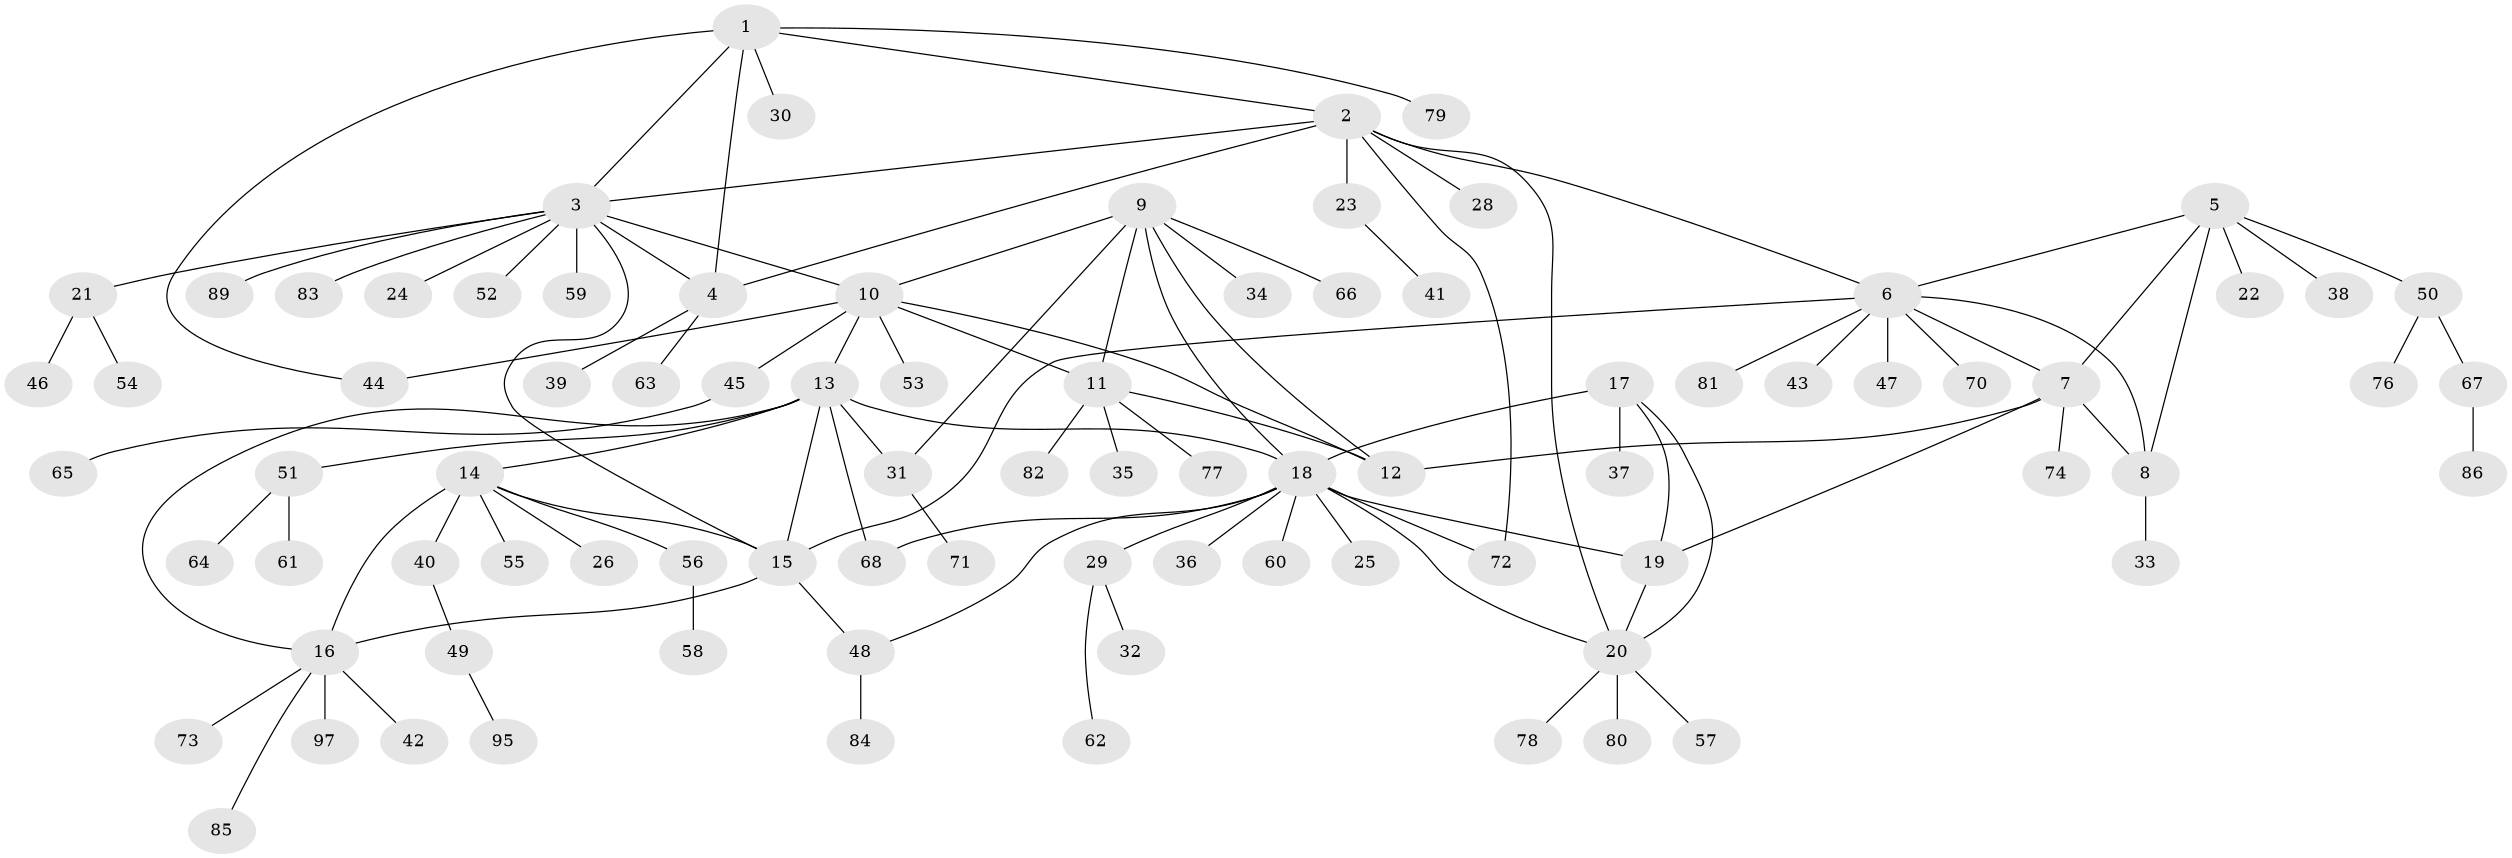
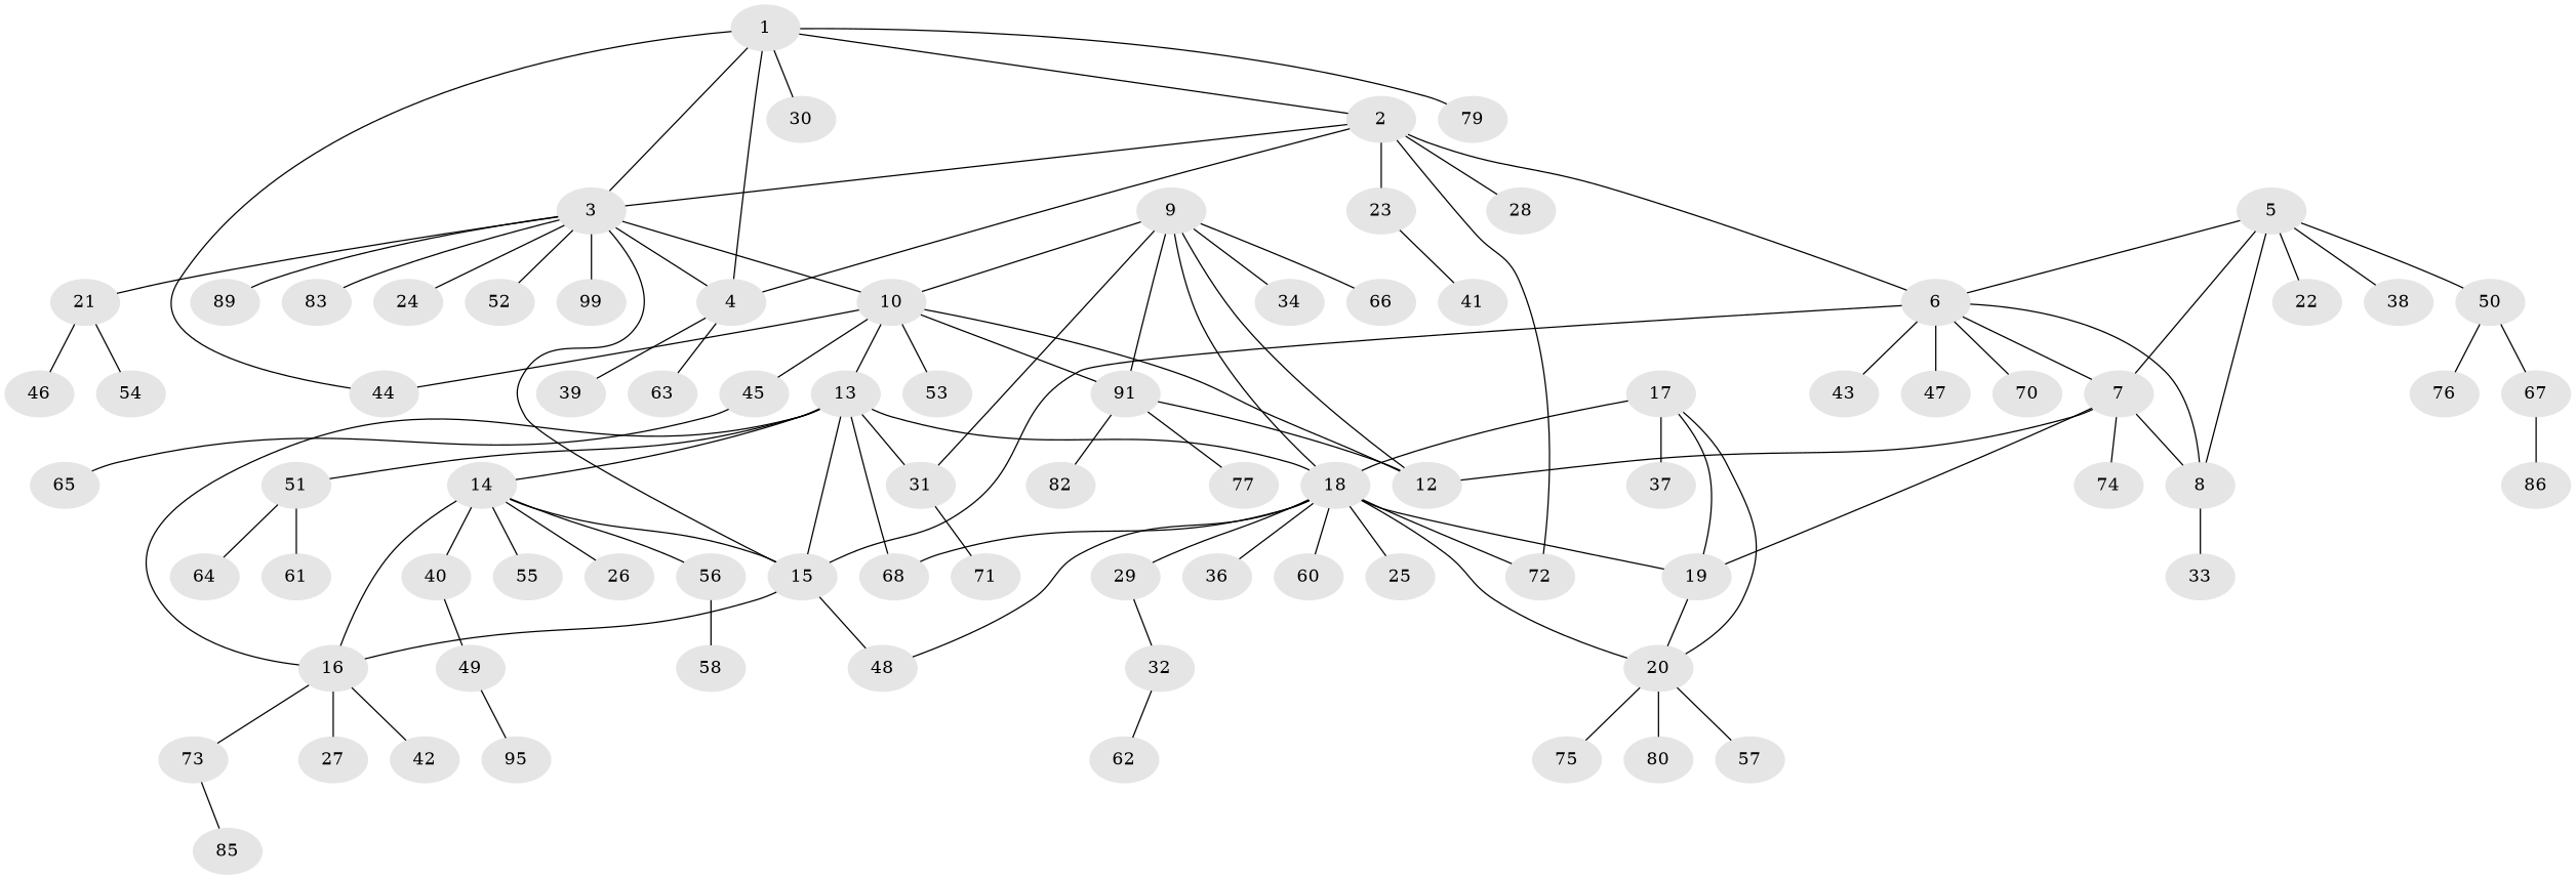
  graph {
    node [color=gray90 style=filled]
    1
    2
    3
    4
    30
    44
    79
    6
    20
    23
    28
    72
    10
    15
    21
    24
    52
-   59
+   59 [label=99]
    n19 [label=89]
    83
    39
    63
    7
    8
    43
    47
    70
-   81
    57
-   78
+   78 [label=75]
    80
    41
    12
-   11
+   11 [label=91]
    13
    45
    53
    16
    48
    46
    54
    5
    22
    38
    50
    19
    74
    33
    67
    76
    9
    18
    31
    34
    66
-   35
    77
    82
    68
    25
    29
    36
    60
    71
    14
    51
    65
    26
    40
    55
    56
-   27 [label=97]
+   27
    42
    73
    61
    64
    49
    58
-   84
    85
    17
    37
    32
    62
    n85 [label=95]
    86
    1 -- 2
    1 -- 3
    1 -- 4
    1 -- 30
    1 -- 44
    1 -- 79
    2 -- 3
    2 -- 4
    2 -- 6
-   2 -- 20
    2 -- 23
    2 -- 28
    2 -- 72
    3 -- 4
    3 -- 10
    3 -- 15
    3 -- 21
    3 -- 24
    3 -- 52
    3 -- 59
    3 -- n19
    3 -- 83
    4 -- 39
    4 -- 63
    6 -- 15
    6 -- 7
    6 -- 8
    6 -- 43
    6 -- 47
    6 -- 70
-   6 -- 81
    20 -- 57
    20 -- 78
    20 -- 80
    23 -- 41
    10 -- 44
    10 -- 12
    10 -- 11
    10 -- 13
    10 -- 45
    10 -- 53
    15 -- 16
    15 -- 48
    21 -- 46
    21 -- 54
    7 -- 8
    7 -- 12
    7 -- 19
    7 -- 74
    8 -- 33
    11 -- 12
-   11 -- 35
    11 -- 77
    11 -- 82
    13 -- 15
    13 -- 16
    13 -- 18
    13 -- 31
    13 -- 68
    13 -- 14
    13 -- 51
    45 -- 65
    16 -- 27
    16 -- 42
    16 -- 73
-   48 -- 84
    5 -- 6
    5 -- 7
    5 -- 8
    5 -- 22
    5 -- 38
    5 -- 50
    50 -- 67
    50 -- 76
    19 -- 20
    67 -- 86
    9 -- 10
    9 -- 12
    9 -- 11
    9 -- 18
    9 -- 31
    9 -- 34
    9 -- 66
    18 -- 20
    18 -- 72
    18 -- 48
    18 -- 19
    18 -- 68
    18 -- 25
    18 -- 29
    18 -- 36
    18 -- 60
    31 -- 71
    29 -- 32
-   29 -- 62
+   32 -- 62
    14 -- 15
    14 -- 16
    14 -- 26
    14 -- 40
    14 -- 55
    14 -- 56
    51 -- 61
    51 -- 64
    40 -- 49
    56 -- 58
-   16 -- 85
+   73 -- 85
    49 -- n85
    17 -- 20
    17 -- 19
    17 -- 18
    17 -- 37
  }
